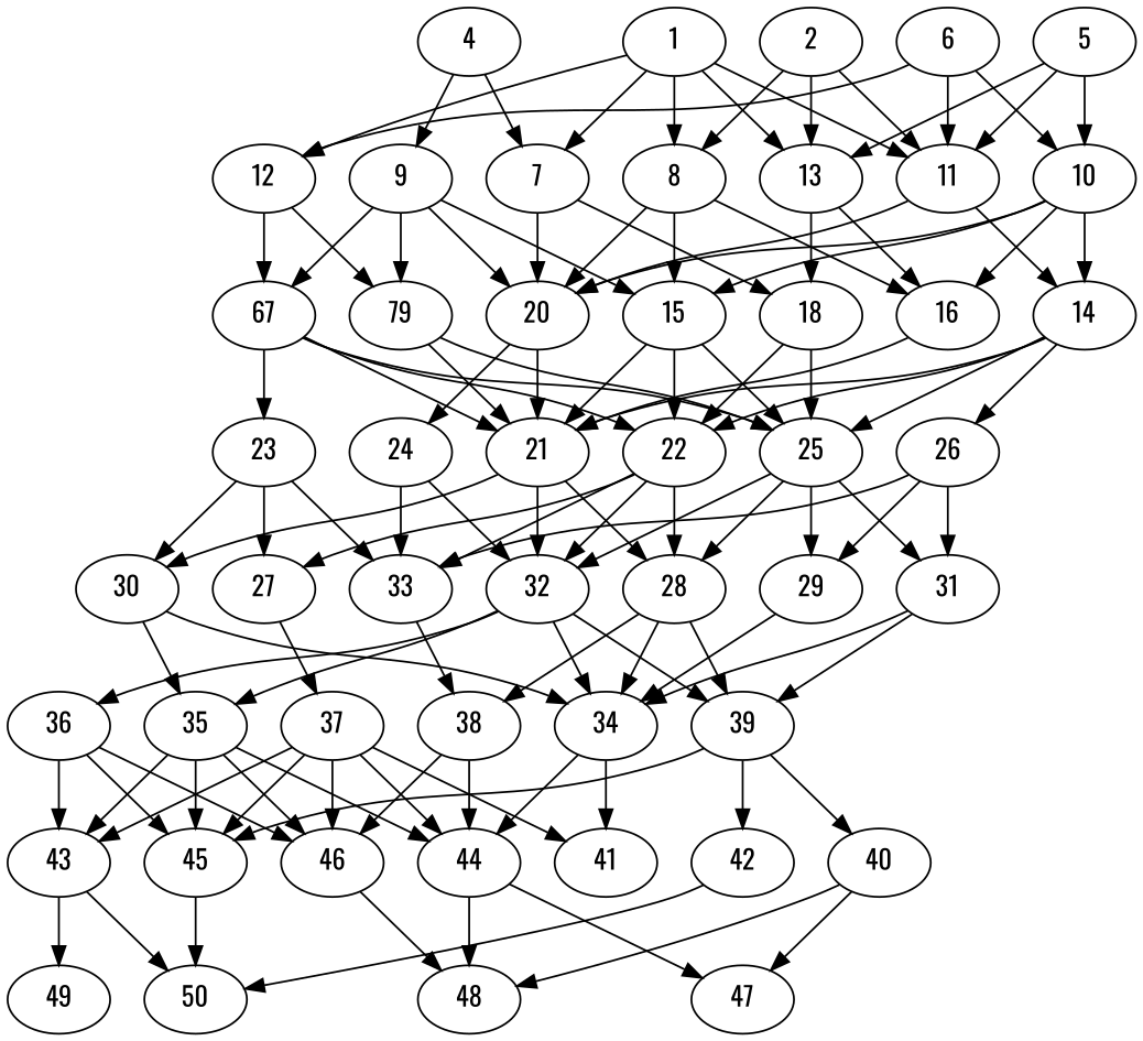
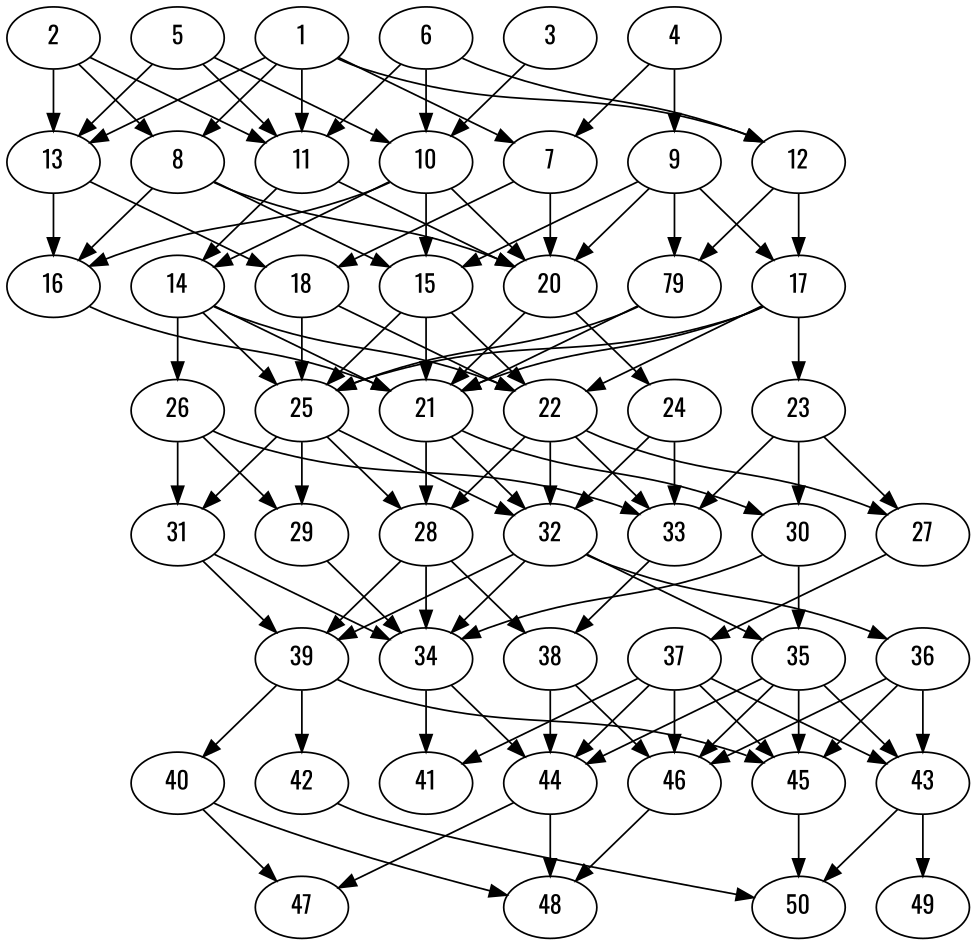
  digraph {
    fontname=Oswald
    node [alpha=0.18 fontname=Oswald]
    edge [fontname=Oswald]
    1 [alpha=0.14 expect_size=46394368]
    7 [alpha=0.11 expect_size=16461824]
    8 [alpha=0.12 expect_size=28440576]
    11 [alpha=0.19 expect_size=43120640]
    12 [alpha=0.13 expect_size=29554688]
    13 [expect_size=27625472]
    18 [alpha=0.19 expect_size=41772032]
    20 [alpha=0.19 expect_size=6343680]
    15 [alpha=0.15 expect_size=32737280]
    16 [alpha=0.04 expect_size=18507776]
    14 [alpha=0.09 expect_size=42630144]
-   17 [expect_size=16362496 label=67]
+   17 [expect_size=16362496]
    n13 [expect_size=22672384 label=79]
    22 [alpha=0.05 expect_size=32035840]
    25 [alpha=0.19 expect_size=30908416]
    24 [alpha=0.15 expect_size=9834496]
    21 [expect_size=35509248]
    26 [alpha=0.12 expect_size=18720768]
    23 [alpha=0.03 expect_size=14654464]
    2 [alpha=0.19 expect_size=25242624]
+   3 [alpha=0.06 expect_size=31944704]
    10 [alpha=0.12 expect_size=43971584]
    4 [alpha=0.16 expect_size=37536768]
    9 [alpha=0.13 expect_size=11270144]
    5 [alpha=0.14 expect_size=33277952]
    6 [alpha=0.19 expect_size=26064896]
    28 [alpha=0.17 expect_size=25407488]
    32 [alpha=0.08 expect_size=10682368]
    27 [alpha=0.09 expect_size=29136896]
    33 [alpha=0.10 expect_size=21533696]
    29 [alpha=0.07 expect_size=23973888]
    31 [alpha=0.15 expect_size=16466944]
    30 [alpha=0.13 expect_size=18885632]
    34 [alpha=0.08 expect_size=28535808]
    38 [alpha=0.09 expect_size=16661504]
    39 [alpha=0.11 expect_size=8647680]
    35 [expect_size=16796672]
    36 [alpha=0.13 expect_size=14352384]
    37 [alpha=0.13 expect_size=42024960]
    41 [alpha=0.11 expect_size=7107584]
    44 [alpha=0.03 expect_size=38204416]
    46 [expect_size=51988480]
    45 [alpha=0.08 expect_size=10094592]
    40 [alpha=0.15 expect_size=24009728]
    42 [expect_size=43001856]
    43 [alpha=0.10 expect_size=14449664]
    47 [expect_size=35594240]
    48 [alpha=0.07 expect_size=19216384]
    50 [alpha=0.06 expect_size=19160064]
    49 [alpha=0.03 expect_size=39385088]
    1 -> 7
    1 -> 8
    1 -> 11
    1 -> 12
    1 -> 13
    7 -> 18
    7 -> 20
    8 -> 20
    8 -> 15
    8 -> 16
    11 -> 20
    11 -> 14
    12 -> 17
    12 -> n13
    13 -> 18
    13 -> 16
    18 -> 22
    18 -> 25
    20 -> 24
    20 -> 21
    15 -> 22
    15 -> 25
    15 -> 21
    16 -> 21
    14 -> 22
    14 -> 25
    14 -> 21
    14 -> 26
    17 -> 22
    17 -> 25
    17 -> 21
    17 -> 23
    n13 -> 25
    n13 -> 21
    22 -> 28
    22 -> 32
    22 -> 27
    22 -> 33
    25 -> 28
    25 -> 32
    25 -> 29
    25 -> 31
    24 -> 32
    24 -> 33
    21 -> 28
    21 -> 32
    21 -> 30
    26 -> 33
    26 -> 29
    26 -> 31
    23 -> 27
    23 -> 33
    23 -> 30
    2 -> 8
    2 -> 11
    2 -> 13
+   3 -> 10
    10 -> 20
    10 -> 15
    10 -> 16
    10 -> 14
    4 -> 7
    4 -> 9
    9 -> 20
    9 -> 15
    9 -> 17
    9 -> n13
    5 -> 11
    5 -> 13
    5 -> 10
    6 -> 11
    6 -> 12
    6 -> 10
    28 -> 34
    28 -> 38
    28 -> 39
    32 -> 34
    32 -> 39
    32 -> 35
    32 -> 36
    27 -> 37
    33 -> 38
    29 -> 34
    31 -> 34
    31 -> 39
    30 -> 34
    30 -> 35
    34 -> 41
    34 -> 44
    38 -> 44
    38 -> 46
    39 -> 45
    39 -> 40
    39 -> 42
    35 -> 44
    35 -> 46
    35 -> 45
    35 -> 43
    36 -> 46
    36 -> 45
    36 -> 43
    37 -> 41
    37 -> 44
    37 -> 46
    37 -> 45
    37 -> 43
    44 -> 47
    44 -> 48
    46 -> 48
    45 -> 50
    40 -> 47
    40 -> 48
    42 -> 50
    43 -> 50
    43 -> 49
  }
